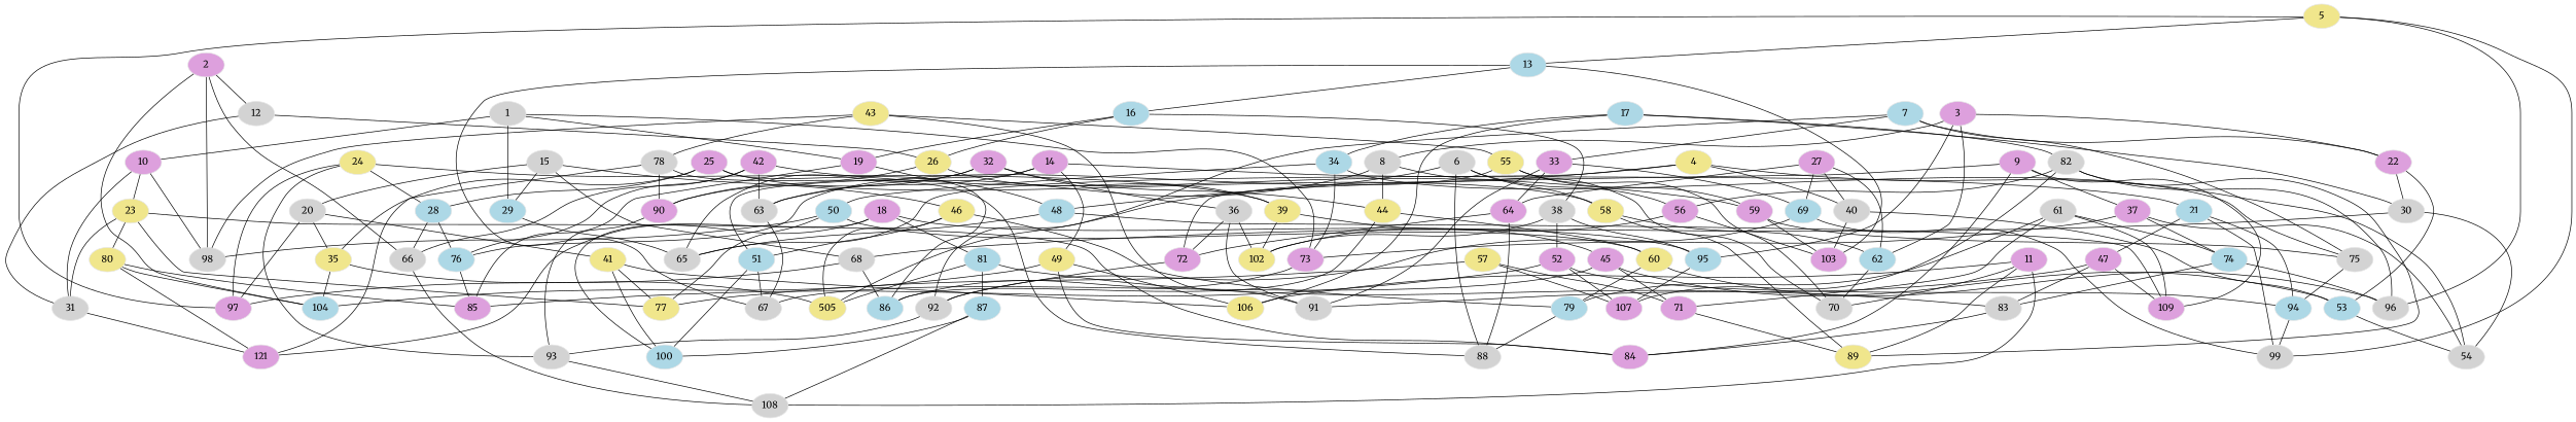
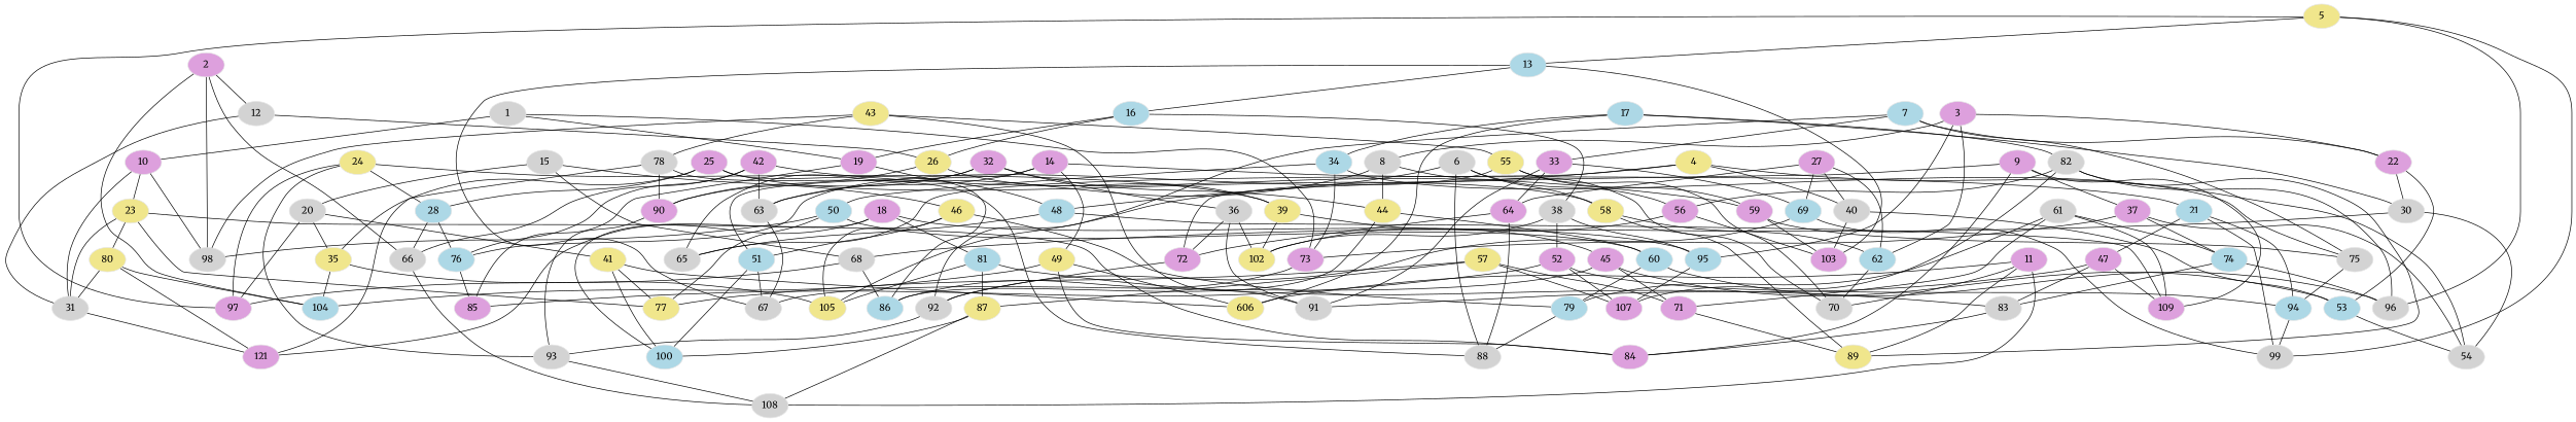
  graph {
    fontname=Merriweather
    node [color=gray90 fillcolor=plum fontname=Merriweather style=filled]
    edge [fontname=Merriweather]
    1 [fillcolor=lightgrey]
    10
    19
-   29 [fillcolor=lightblue]
    73
    98 [fillcolor=lightgrey]
    23 [fillcolor=khaki]
    31 [fillcolor=lightgrey]
    48 [fillcolor=lightblue]
    85
    65 [fillcolor=lightgrey]
    86 [fillcolor=lightblue]
    12 [fillcolor=lightgrey]
    2
    66 [fillcolor=lightgrey]
    104 [fillcolor=lightblue]
    26 [fillcolor=khaki]
    108 [fillcolor=lightgrey]
    8 [fillcolor=lightgrey]
    3
    22
    62 [fillcolor=lightblue]
    95 [fillcolor=lightblue]
    44 [fillcolor=khaki]
    63 [fillcolor=lightgrey]
    70 [fillcolor=lightgrey]
    30 [fillcolor=lightgrey]
    53 [fillcolor=lightblue]
    107
    4 [fillcolor=khaki]
    40 [fillcolor=lightgrey]
    54 [fillcolor=lightgrey]
-   105 [fillcolor=khaki label=505]
+   105 [fillcolor=khaki]
    103
    5 [fillcolor=khaki]
    13 [fillcolor=lightblue]
    96 [fillcolor=lightgrey]
    97
    99 [fillcolor=lightgrey]
    16 [fillcolor=lightblue]
    67 [fillcolor=lightgrey]
    6 [fillcolor=lightgrey]
    56
    58 [fillcolor=khaki]
    88 [fillcolor=lightgrey]
    109
    102 [fillcolor=khaki]
    89 [fillcolor=khaki]
    7 [fillcolor=lightblue]
    33
    75 [fillcolor=lightgrey]
    92 [fillcolor=lightgrey]
    64
    69 [fillcolor=lightblue]
    91 [fillcolor=lightgrey]
    94 [fillcolor=lightblue]
    93 [fillcolor=lightgrey]
-   60 [fillcolor=khaki]
+   60 [fillcolor=lightblue]
    9
    37
    72
    84
    74 [fillcolor=lightblue]
    77 [fillcolor=khaki]
    80 [fillcolor=khaki]
    n66 [label=121]
    11
-   106 [fillcolor=khaki]
+   106 [fillcolor=khaki label=606]
    39 [fillcolor=khaki]
    90
    38 [fillcolor=lightgrey]
    14
    21 [fillcolor=lightblue]
    49 [fillcolor=khaki]
    51 [fillcolor=lightblue]
    47
    100 [fillcolor=lightblue]
    15 [fillcolor=lightgrey]
    20 [fillcolor=lightgrey]
    46 [fillcolor=khaki]
    68 [fillcolor=lightgrey]
    35 [fillcolor=khaki]
    41 [fillcolor=khaki]
    79 [fillcolor=lightblue]
    52
    17 [fillcolor=lightblue]
    34 [fillcolor=lightblue]
    82 [fillcolor=lightgrey]
    50 [fillcolor=lightblue]
    18
    81 [fillcolor=lightblue]
    83 [fillcolor=lightgrey]
-   87 [fillcolor=lightblue]
+   87 [fillcolor=khaki]
    24 [fillcolor=khaki]
    28 [fillcolor=lightblue]
    76 [fillcolor=lightblue]
    45
    25
    27
    32
    36 [fillcolor=lightgrey]
    71
    42
    59
    43 [fillcolor=khaki]
    55 [fillcolor=khaki]
    78 [fillcolor=lightgrey]
    57 [fillcolor=khaki]
    61 [fillcolor=lightgrey]
    1 -- 10
    1 -- 19
-   1 -- 29
    1 -- 73
    10 -- 98
    10 -- 23
    10 -- 31
    19 -- 48
    19 -- 85
-   29 -- 65
    73 -- 86
    23 -- 31
    23 -- 84
    23 -- 77
    23 -- 80
    31 -- n66
    48 -- 65
    48 -- 109
    12 -- 31
    12 -- 26
    2 -- 98
    2 -- 12
    2 -- 66
    2 -- 104
    66 -- 108
    26 -- 39
    26 -- 90
    8 -- 44
    8 -- 63
    8 -- 70
    3 -- 8
    3 -- 22
    3 -- 62
    3 -- 95
    22 -- 30
    22 -- 53
    62 -- 70
    95 -- 107
    44 -- 86
    44 -- 60
    63 -- 67
    30 -- 54
    30 -- 68
    53 -- 54
    4 -- 65
    4 -- 40
    4 -- 54
    4 -- 105
    40 -- 53
    40 -- 103
    5 -- 13
    5 -- 96
    5 -- 97
    5 -- 99
    13 -- 103
    13 -- 16
    13 -- 67
    16 -- 19
    16 -- 26
    16 -- 38
    6 -- 48
    6 -- 56
    6 -- 58
    6 -- 88
    56 -- 103
    56 -- 102
    58 -- 62
    58 -- 89
    7 -- 22
    7 -- 33
    7 -- 75
    7 -- 92
    33 -- 64
    33 -- 69
    33 -- 91
    75 -- 94
    92 -- 93
    64 -- 88
    64 -- 72
    69 -- 99
    69 -- 92
    94 -- 99
    93 -- 108
    60 -- 96
    60 -- 79
    9 -- 109
    9 -- 37
    9 -- 72
    9 -- 84
    37 -- 73
    37 -- 54
    37 -- 74
    72 -- 92
    74 -- 96
    74 -- 83
-   80 -- 85
+   80 -- 31
    80 -- 104
    80 -- n66
    11 -- 108
    11 -- 70
    11 -- 89
    11 -- 106
    39 -- 102
    39 -- 45
    90 -- 93
    38 -- 95
    38 -- 102
    38 -- 52
    14 -- 63
    14 -- 21
    14 -- 49
    14 -- 51
    21 -- 99
    21 -- 94
    21 -- 47
    49 -- 104
    49 -- 84
    49 -- 106
    51 -- 67
    51 -- 100
    47 -- 109
    47 -- 91
    47 -- 83
-   15 -- 29
    15 -- 20
    15 -- 46
    15 -- 68
    20 -- 97
    20 -- 35
    20 -- 41
    46 -- 105
    46 -- 51
    46 -- 79
    68 -- 86
    68 -- 97
    35 -- 104
    35 -- 105
    41 -- 77
    41 -- 106
    41 -- 100
    79 -- 88
    52 -- 85
    52 -- 107
    52 -- 94
    17 -- 30
    17 -- 106
    17 -- 34
    17 -- 82
    34 -- 73
    34 -- 75
    34 -- 50
    82 -- 107
    82 -- 96
    82 -- 56
    82 -- 89
    50 -- 98
    50 -- 60
    50 -- 77
    18 -- 95
    18 -- n66
    18 -- 100
    18 -- 81
    81 -- 105
    81 -- 83
    81 -- 87
    83 -- 84
    87 -- 108
    87 -- 100
    24 -- 97
    24 -- 93
    24 -- 39
    24 -- 28
    28 -- 66
    28 -- 76
    76 -- 85
    45 -- 53
    45 -- 67
    45 -- 71
    25 -- 86
    25 -- 58
    25 -- 35
    25 -- 28
    27 -- 62
    27 -- 40
    27 -- 64
    27 -- 69
    32 -- 65
    32 -- 44
    32 -- 90
    32 -- 36
    36 -- 102
    36 -- 91
    36 -- 72
    71 -- 89
    42 -- 66
    42 -- 63
    42 -- 76
    42 -- 59
    59 -- 103
    59 -- 75
    43 -- 98
    43 -- 91
    43 -- 55
    43 -- 78
    55 -- 70
    55 -- 76
    55 -- 59
    78 -- 88
    78 -- n66
    78 -- 90
    57 -- 107
    57 -- 77
+   57 -- 87
    57 -- 71
    61 -- 109
    61 -- 74
    61 -- 79
    61 -- 71
  }
